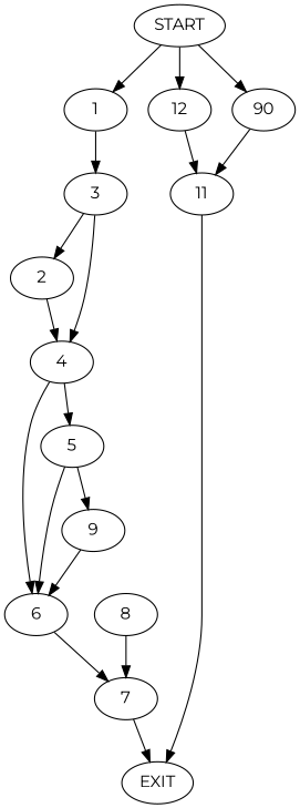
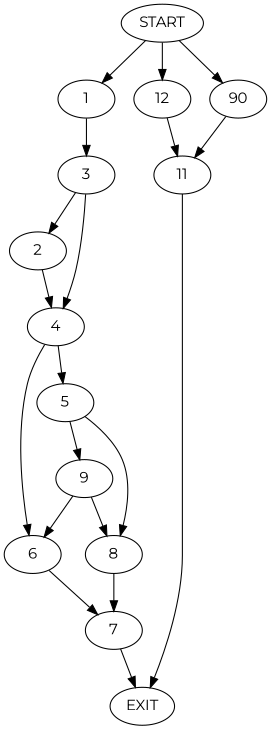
  digraph {
    fontname=Montserrat
    node [fontname=Montserrat]
    edge [fontname=Montserrat]
    n1 [label=START]
    1
    n3 [label=90]
    12
    3
    11
    n7 [label=EXIT]
    2
    4
    5
    6
    8
    9
    7
    n1 -> 1
    n1 -> n3
    n1 -> 12
    1 -> 3
    n3 -> 11
    12 -> 11
    3 -> 2
    3 -> 4
    11 -> n7
    2 -> 4
    4 -> 5
    4 -> 6
-   5 -> 6
+   5 -> 8
    5 -> 9
    6 -> 7
    8 -> 7
    9 -> 6
+   9 -> 8
    7 -> n7
  }
